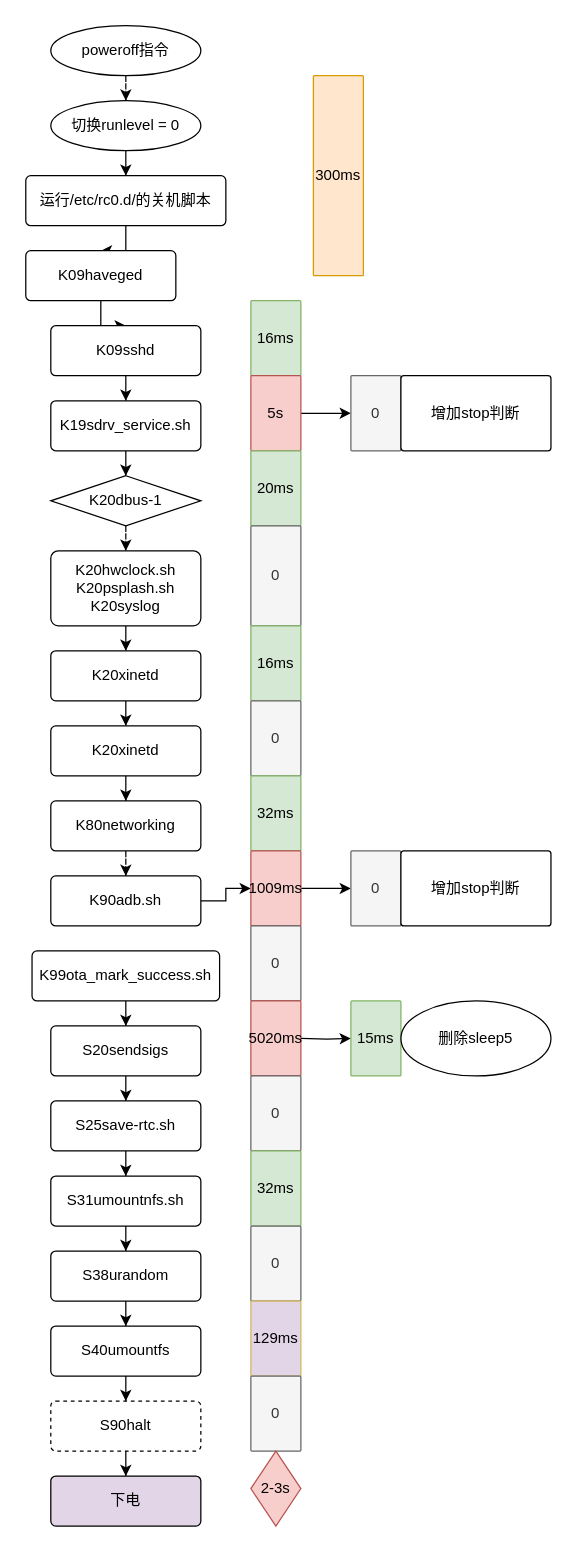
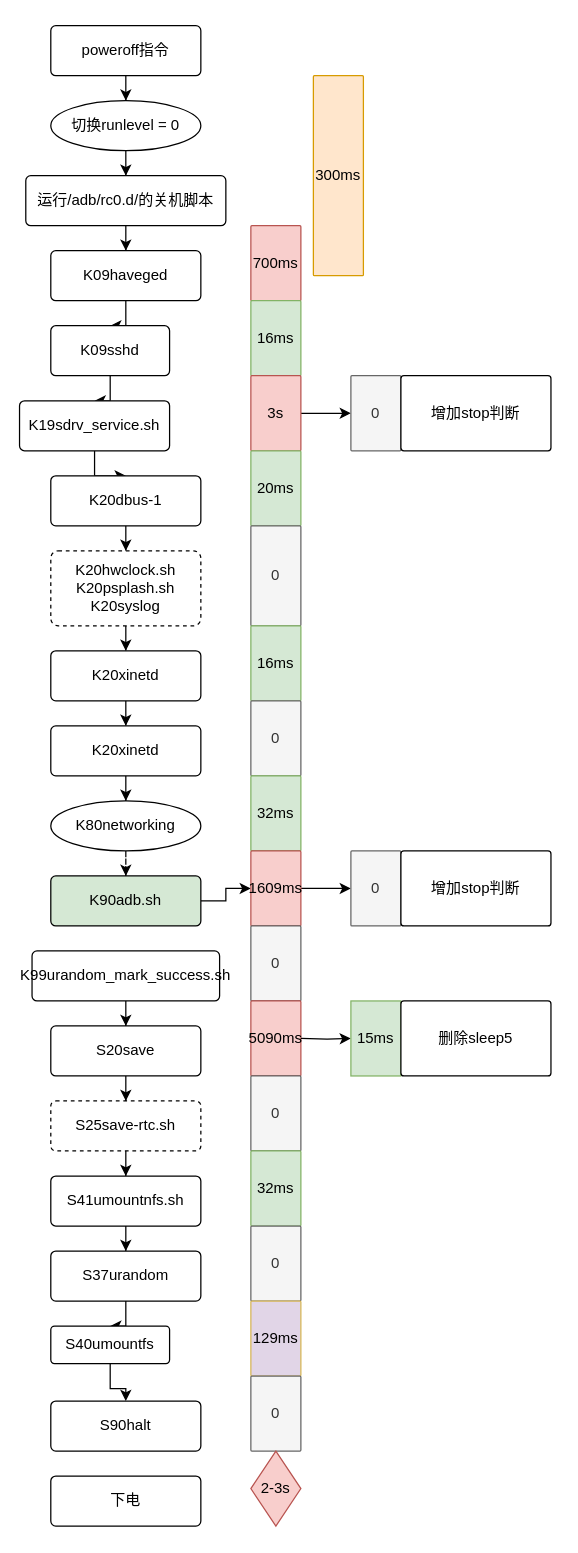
  <mxCell id="0" />
  <mxCell id="1" parent="0" />
  <mxCell id="2" style="edgeStyle=orthogonalEdgeStyle;rounded=0;orthogonalLoop=1;jettySize=auto;html=1;" parent="1" source="3" target="5" edge="1"><mxGeometry relative="1" as="geometry" /></mxCell>
  <mxCell id="3" value="切换runlevel = 0" style="ellipse;whiteSpace=wrap;html=1;arcSize=10;" parent="1" vertex="1"><mxGeometry x="40" y="80" width="120" height="40" as="geometry" /></mxCell>
  <mxCell id="4" style="edgeStyle=orthogonalEdgeStyle;rounded=0;orthogonalLoop=1;jettySize=auto;html=1;entryX=0.5;entryY=0;entryDx=0;entryDy=0;" parent="1" source="5" target="10" edge="1"><mxGeometry relative="1" as="geometry" /></mxCell>
- <mxCell id="5" value="运行/etc/rc0.d/的关机脚本" style="rounded=1;whiteSpace=wrap;html=1;arcSize=10;" parent="1" vertex="1"><mxGeometry x="20" y="140" width="160" height="40" as="geometry" /></mxCell>
+ <mxCell id="5" value="运行/adb/rc0.d/的关机脚本" style="rounded=1;whiteSpace=wrap;html=1;arcSize=10;" parent="1" vertex="1"><mxGeometry x="20" y="140" width="160" height="40" as="geometry" /></mxCell>
  <mxCell id="6" value="300ms" style="rounded=1;whiteSpace=wrap;html=1;arcSize=2;fillColor=#ffe6cc;strokeColor=#d79b00;" parent="1" vertex="1"><mxGeometry x="250" y="60" width="40" height="160" as="geometry" /></mxCell>
- <mxCell id="7" style="edgeStyle=orthogonalEdgeStyle;rounded=0;orthogonalLoop=1;jettySize=auto;html=1;dashed=1;" parent="1" source="8" target="3" edge="1"><mxGeometry relative="1" as="geometry" /></mxCell>
- <mxCell id="8" value="poweroff指令" style="ellipse;whiteSpace=wrap;html=1;arcSize=10;" parent="1" vertex="1"><mxGeometry x="40" y="20" width="120" height="40" as="geometry" /></mxCell>
+ <mxCell id="7" style="edgeStyle=orthogonalEdgeStyle;rounded=0;orthogonalLoop=1;jettySize=auto;html=1;" parent="1" source="8" target="3" edge="1"><mxGeometry relative="1" as="geometry" /></mxCell>
+ <mxCell id="8" value="poweroff指令" style="rounded=1;whiteSpace=wrap;html=1;arcSize=10;" parent="1" vertex="1"><mxGeometry x="40" y="20" width="120" height="40" as="geometry" /></mxCell>
  <mxCell id="9" style="edgeStyle=orthogonalEdgeStyle;rounded=0;orthogonalLoop=1;jettySize=auto;html=1;entryX=0.5;entryY=0;entryDx=0;entryDy=0;" parent="1" source="10" target="13" edge="1"><mxGeometry relative="1" as="geometry" /></mxCell>
- <mxCell id="10" value="K09haveged" style="rounded=1;whiteSpace=wrap;html=1;arcSize=10;" parent="1" vertex="1"><mxGeometry x="20" y="200" width="120" height="40" as="geometry" /></mxCell>
+ <mxCell id="10" value="K09haveged" style="rounded=1;whiteSpace=wrap;html=1;arcSize=10;" parent="1" vertex="1"><mxGeometry x="40" y="200" width="120" height="40" as="geometry" /></mxCell>
+ <mxCell id="11" value="700ms" style="rounded=1;whiteSpace=wrap;html=1;arcSize=2;fillColor=#f8cecc;strokeColor=#b85450;" parent="1" vertex="1"><mxGeometry x="200" y="180" width="40" height="60" as="geometry" /></mxCell>
  <mxCell id="12" style="edgeStyle=orthogonalEdgeStyle;rounded=0;orthogonalLoop=1;jettySize=auto;html=1;entryX=0.5;entryY=0;entryDx=0;entryDy=0;" parent="1" source="13" target="16" edge="1"><mxGeometry relative="1" as="geometry" /></mxCell>
- <mxCell id="13" value="K09sshd" style="rounded=1;whiteSpace=wrap;html=1;arcSize=10;" parent="1" vertex="1"><mxGeometry x="40" y="260" width="120" height="40" as="geometry" /></mxCell>
+ <mxCell id="13" value="K09sshd" style="rounded=1;whiteSpace=wrap;html=1;arcSize=10;" parent="1" vertex="1"><mxGeometry x="40" y="260" width="95" height="40" as="geometry" /></mxCell>
  <mxCell id="14" value="16ms" style="rounded=1;whiteSpace=wrap;html=1;arcSize=2;fillColor=#d5e8d4;strokeColor=#82b366;" parent="1" vertex="1"><mxGeometry x="200" y="240" width="40" height="60" as="geometry" /></mxCell>
  <mxCell id="15" style="edgeStyle=orthogonalEdgeStyle;rounded=0;orthogonalLoop=1;jettySize=auto;html=1;" parent="1" source="16" target="20" edge="1"><mxGeometry relative="1" as="geometry" /></mxCell>
- <mxCell id="16" value="K19sdrv_service.sh" style="rounded=1;whiteSpace=wrap;html=1;arcSize=10;" parent="1" vertex="1"><mxGeometry x="40" y="320" width="120" height="40" as="geometry" /></mxCell>
+ <mxCell id="16" value="K19sdrv_service.sh" style="rounded=1;whiteSpace=wrap;html=1;arcSize=10;" parent="1" vertex="1"><mxGeometry x="15" y="320" width="120" height="40" as="geometry" /></mxCell>
  <mxCell id="17" style="edgeStyle=orthogonalEdgeStyle;rounded=0;orthogonalLoop=1;jettySize=auto;html=1;entryX=0;entryY=0.5;entryDx=0;entryDy=0;" parent="1" source="18" target="58" edge="1"><mxGeometry relative="1" as="geometry" /></mxCell>
- <mxCell id="18" value="5s" style="rounded=1;whiteSpace=wrap;html=1;arcSize=2;fillColor=#f8cecc;strokeColor=#b85450;" parent="1" vertex="1"><mxGeometry x="200" y="300" width="40" height="60" as="geometry" /></mxCell>
- <mxCell id="19" style="edgeStyle=orthogonalEdgeStyle;rounded=0;orthogonalLoop=1;jettySize=auto;html=1;entryX=0.5;entryY=0;entryDx=0;entryDy=0;dashed=1;" parent="1" source="20" target="23" edge="1"><mxGeometry relative="1" as="geometry" /></mxCell>
- <mxCell id="20" value="K20dbus-1" style="rhombus;whiteSpace=wrap;html=1;arcSize=10;" parent="1" vertex="1"><mxGeometry x="40" y="380" width="120" height="40" as="geometry" /></mxCell>
+ <mxCell id="18" value="3s" style="rounded=1;whiteSpace=wrap;html=1;arcSize=2;fillColor=#f8cecc;strokeColor=#b85450;" parent="1" vertex="1"><mxGeometry x="200" y="300" width="40" height="60" as="geometry" /></mxCell>
+ <mxCell id="19" style="edgeStyle=orthogonalEdgeStyle;rounded=0;orthogonalLoop=1;jettySize=auto;html=1;entryX=0.5;entryY=0;entryDx=0;entryDy=0;" parent="1" source="20" target="23" edge="1"><mxGeometry relative="1" as="geometry" /></mxCell>
+ <mxCell id="20" value="K20dbus-1" style="rounded=1;whiteSpace=wrap;html=1;arcSize=10;" parent="1" vertex="1"><mxGeometry x="40" y="380" width="120" height="40" as="geometry" /></mxCell>
  <mxCell id="21" value="20ms" style="rounded=1;whiteSpace=wrap;html=1;arcSize=2;fillColor=#d5e8d4;strokeColor=#82b366;" parent="1" vertex="1"><mxGeometry x="200" y="360" width="40" height="60" as="geometry" /></mxCell>
  <mxCell id="22" style="edgeStyle=orthogonalEdgeStyle;rounded=0;orthogonalLoop=1;jettySize=auto;html=1;entryX=0.5;entryY=0;entryDx=0;entryDy=0;" parent="1" source="23" target="26" edge="1"><mxGeometry relative="1" as="geometry" /></mxCell>
- <mxCell id="23" value="K20hwclock.sh&lt;br&gt;K20psplash.sh&lt;br&gt;K20syslog" style="rounded=1;whiteSpace=wrap;html=1;arcSize=10;" parent="1" vertex="1"><mxGeometry x="40" y="440" width="120" height="60" as="geometry" /></mxCell>
+ <mxCell id="23" value="K20hwclock.sh&lt;br&gt;K20psplash.sh&lt;br&gt;K20syslog" style="rounded=1;whiteSpace=wrap;html=1;arcSize=10;dashed=1;" parent="1" vertex="1"><mxGeometry x="40" y="440" width="120" height="60" as="geometry" /></mxCell>
  <mxCell id="24" value="0" style="rounded=1;whiteSpace=wrap;html=1;arcSize=2;fillColor=#f5f5f5;strokeColor=#666666;fontColor=#333333;" parent="1" vertex="1"><mxGeometry x="200" y="420" width="40" height="80" as="geometry" /></mxCell>
  <mxCell id="25" style="edgeStyle=orthogonalEdgeStyle;rounded=0;orthogonalLoop=1;jettySize=auto;html=1;entryX=0.5;entryY=0;entryDx=0;entryDy=0;" parent="1" source="26" target="29" edge="1"><mxGeometry relative="1" as="geometry" /></mxCell>
  <mxCell id="26" value="K20xinetd" style="rounded=1;whiteSpace=wrap;html=1;arcSize=10;" parent="1" vertex="1"><mxGeometry x="40" y="520" width="120" height="40" as="geometry" /></mxCell>
  <mxCell id="27" value="16ms" style="rounded=1;whiteSpace=wrap;html=1;arcSize=2;fillColor=#d5e8d4;strokeColor=#82b366;" parent="1" vertex="1"><mxGeometry x="200" y="500" width="40" height="60" as="geometry" /></mxCell>
  <mxCell id="28" style="edgeStyle=orthogonalEdgeStyle;rounded=0;orthogonalLoop=1;jettySize=auto;html=1;entryX=0.5;entryY=0;entryDx=0;entryDy=0;" parent="1" source="29" target="32" edge="1"><mxGeometry relative="1" as="geometry" /></mxCell>
  <mxCell id="29" value="K20xinetd" style="rounded=1;whiteSpace=wrap;html=1;arcSize=10;" parent="1" vertex="1"><mxGeometry x="40" y="580" width="120" height="40" as="geometry" /></mxCell>
  <mxCell id="30" value="0" style="rounded=1;whiteSpace=wrap;html=1;arcSize=2;fillColor=#f5f5f5;strokeColor=#666666;fontColor=#333333;" parent="1" vertex="1"><mxGeometry x="200" y="560" width="40" height="60" as="geometry" /></mxCell>
  <mxCell id="31" style="edgeStyle=orthogonalEdgeStyle;rounded=0;orthogonalLoop=1;jettySize=auto;html=1;dashed=1;" parent="1" source="32" target="35" edge="1"><mxGeometry relative="1" as="geometry" /></mxCell>
- <mxCell id="32" value="K80networking" style="rounded=1;whiteSpace=wrap;html=1;arcSize=10;" parent="1" vertex="1"><mxGeometry x="40" y="640" width="120" height="40" as="geometry" /></mxCell>
+ <mxCell id="32" value="K80networking" style="ellipse;whiteSpace=wrap;html=1;arcSize=10;" parent="1" vertex="1"><mxGeometry x="40" y="640" width="120" height="40" as="geometry" /></mxCell>
  <mxCell id="33" value="32ms" style="rounded=1;whiteSpace=wrap;html=1;arcSize=2;fillColor=#d5e8d4;strokeColor=#82b366;" parent="1" vertex="1"><mxGeometry x="200" y="620" width="40" height="60" as="geometry" /></mxCell>
  <mxCell id="34" style="edgeStyle=orthogonalEdgeStyle;rounded=0;orthogonalLoop=1;jettySize=auto;html=1;" parent="1" source="35" target="37" edge="1"><mxGeometry relative="1" as="geometry" /></mxCell>
- <mxCell id="35" value="K90adb.sh" style="rounded=1;whiteSpace=wrap;html=1;arcSize=10;" parent="1" vertex="1"><mxGeometry x="40" y="700" width="120" height="40" as="geometry" /></mxCell>
+ <mxCell id="35" value="K90adb.sh" style="rounded=1;whiteSpace=wrap;html=1;arcSize=10;fillColor=#d5e8d4;" parent="1" vertex="1"><mxGeometry x="40" y="700" width="120" height="40" as="geometry" /></mxCell>
  <mxCell id="36" style="edgeStyle=orthogonalEdgeStyle;rounded=0;orthogonalLoop=1;jettySize=auto;html=1;entryX=0;entryY=0.5;entryDx=0;entryDy=0;" parent="1" source="37" target="60" edge="1"><mxGeometry relative="1" as="geometry" /></mxCell>
- <mxCell id="37" value="1009ms" style="rounded=1;whiteSpace=wrap;html=1;arcSize=2;fillColor=#f8cecc;strokeColor=#b85450;" parent="1" vertex="1"><mxGeometry x="200" y="680" width="40" height="60" as="geometry" /></mxCell>
+ <mxCell id="37" value="1609ms" style="rounded=1;whiteSpace=wrap;html=1;arcSize=2;fillColor=#f8cecc;strokeColor=#b85450;" parent="1" vertex="1"><mxGeometry x="200" y="680" width="40" height="60" as="geometry" /></mxCell>
  <mxCell id="38" style="edgeStyle=orthogonalEdgeStyle;rounded=0;orthogonalLoop=1;jettySize=auto;html=1;entryX=0.5;entryY=0;entryDx=0;entryDy=0;" parent="1" source="39" target="42" edge="1"><mxGeometry relative="1" as="geometry" /></mxCell>
- <mxCell id="39" value="K99ota_mark_success.sh" style="rounded=1;whiteSpace=wrap;html=1;arcSize=10;" parent="1" vertex="1"><mxGeometry x="25" y="760" width="150" height="40" as="geometry" /></mxCell>
+ <mxCell id="39" value="K99urandom_mark_success.sh" style="rounded=1;whiteSpace=wrap;html=1;arcSize=10;" parent="1" vertex="1"><mxGeometry x="25" y="760" width="150" height="40" as="geometry" /></mxCell>
  <mxCell id="40" value="0" style="rounded=1;whiteSpace=wrap;html=1;arcSize=2;fillColor=#f5f5f5;strokeColor=#666666;fontColor=#333333;" parent="1" vertex="1"><mxGeometry x="200" y="740" width="40" height="60" as="geometry" /></mxCell>
  <mxCell id="41" style="edgeStyle=orthogonalEdgeStyle;rounded=0;orthogonalLoop=1;jettySize=auto;html=1;entryX=0.5;entryY=0;entryDx=0;entryDy=0;" parent="1" source="42" target="45" edge="1"><mxGeometry relative="1" as="geometry" /></mxCell>
- <mxCell id="42" value="S20sendsigs" style="rounded=1;whiteSpace=wrap;html=1;arcSize=10;" parent="1" vertex="1"><mxGeometry x="40" y="820" width="120" height="40" as="geometry" /></mxCell>
- <mxCell id="43" value="5020ms" style="rounded=1;whiteSpace=wrap;html=1;arcSize=2;fillColor=#f8cecc;strokeColor=#b85450;" parent="1" vertex="1"><mxGeometry x="200" y="800" width="40" height="60" as="geometry" /></mxCell>
+ <mxCell id="42" value="S20save" style="rounded=1;whiteSpace=wrap;html=1;arcSize=10;" parent="1" vertex="1"><mxGeometry x="40" y="820" width="120" height="40" as="geometry" /></mxCell>
+ <mxCell id="43" value="5090ms" style="rounded=1;whiteSpace=wrap;html=1;arcSize=2;fillColor=#f8cecc;strokeColor=#b85450;" parent="1" vertex="1"><mxGeometry x="200" y="800" width="40" height="60" as="geometry" /></mxCell>
  <mxCell id="44" style="edgeStyle=orthogonalEdgeStyle;rounded=0;orthogonalLoop=1;jettySize=auto;html=1;" parent="1" source="45" target="48" edge="1"><mxGeometry relative="1" as="geometry" /></mxCell>
- <mxCell id="45" value="S25save-rtc.sh" style="rounded=1;whiteSpace=wrap;html=1;arcSize=10;" parent="1" vertex="1"><mxGeometry x="40" y="880" width="120" height="40" as="geometry" /></mxCell>
+ <mxCell id="45" value="S25save-rtc.sh" style="rounded=1;whiteSpace=wrap;html=1;arcSize=10;dashed=1;" parent="1" vertex="1"><mxGeometry x="40" y="880" width="120" height="40" as="geometry" /></mxCell>
  <mxCell id="46" value="0" style="rounded=1;whiteSpace=wrap;html=1;arcSize=2;fillColor=#f5f5f5;strokeColor=#666666;fontColor=#333333;" parent="1" vertex="1"><mxGeometry x="200" y="860" width="40" height="60" as="geometry" /></mxCell>
  <mxCell id="47" style="edgeStyle=orthogonalEdgeStyle;rounded=0;orthogonalLoop=1;jettySize=auto;html=1;entryX=0.5;entryY=0;entryDx=0;entryDy=0;" parent="1" source="48" target="51" edge="1"><mxGeometry relative="1" as="geometry" /></mxCell>
- <mxCell id="48" value="S31umountnfs.sh" style="rounded=1;whiteSpace=wrap;html=1;arcSize=10;" parent="1" vertex="1"><mxGeometry x="40" y="940" width="120" height="40" as="geometry" /></mxCell>
+ <mxCell id="48" value="S41umountnfs.sh" style="rounded=1;whiteSpace=wrap;html=1;arcSize=10;" parent="1" vertex="1"><mxGeometry x="40" y="940" width="120" height="40" as="geometry" /></mxCell>
  <mxCell id="49" value="32ms" style="rounded=1;whiteSpace=wrap;html=1;arcSize=2;fillColor=#d5e8d4;strokeColor=#82b366;" parent="1" vertex="1"><mxGeometry x="200" y="920" width="40" height="60" as="geometry" /></mxCell>
  <mxCell id="50" style="edgeStyle=orthogonalEdgeStyle;rounded=0;orthogonalLoop=1;jettySize=auto;html=1;entryX=0.5;entryY=0;entryDx=0;entryDy=0;" parent="1" source="51" target="54" edge="1"><mxGeometry relative="1" as="geometry" /></mxCell>
- <mxCell id="51" value="S38urandom" style="rounded=1;whiteSpace=wrap;html=1;arcSize=10;" parent="1" vertex="1"><mxGeometry x="40" y="1000" width="120" height="40" as="geometry" /></mxCell>
+ <mxCell id="51" value="S37urandom" style="rounded=1;whiteSpace=wrap;html=1;arcSize=10;" parent="1" vertex="1"><mxGeometry x="40" y="1000" width="120" height="40" as="geometry" /></mxCell>
  <mxCell id="52" value="0" style="rounded=1;whiteSpace=wrap;html=1;arcSize=2;fillColor=#f5f5f5;strokeColor=#666666;fontColor=#333333;" parent="1" vertex="1"><mxGeometry x="200" y="980" width="40" height="60" as="geometry" /></mxCell>
  <mxCell id="53" style="edgeStyle=orthogonalEdgeStyle;rounded=0;orthogonalLoop=1;jettySize=auto;html=1;entryX=0.5;entryY=0;entryDx=0;entryDy=0;" parent="1" source="54" target="57" edge="1"><mxGeometry relative="1" as="geometry" /></mxCell>
- <mxCell id="54" value="S40umountfs" style="rounded=1;whiteSpace=wrap;html=1;arcSize=10;" parent="1" vertex="1"><mxGeometry x="40" y="1060" width="120" height="40" as="geometry" /></mxCell>
+ <mxCell id="54" value="S40umountfs" style="rounded=1;whiteSpace=wrap;html=1;arcSize=10;" parent="1" vertex="1"><mxGeometry x="40" y="1060" width="95" height="30" as="geometry" /></mxCell>
  <mxCell id="55" value="129ms" style="rounded=1;whiteSpace=wrap;html=1;arcSize=2;fillColor=#e1d5e7;strokeColor=#d6b656;" parent="1" vertex="1"><mxGeometry x="200" y="1040" width="40" height="60" as="geometry" /></mxCell>
- <mxCell id="56" style="edgeStyle=orthogonalEdgeStyle;rounded=0;orthogonalLoop=1;jettySize=auto;html=1;entryX=0.5;entryY=0;entryDx=0;entryDy=0;" parent="1" source="57" target="62" edge="1"><mxGeometry relative="1" as="geometry" /></mxCell>
- <mxCell id="57" value="S90halt" style="rounded=1;whiteSpace=wrap;html=1;arcSize=10;dashed=1;" parent="1" vertex="1"><mxGeometry x="40" y="1120" width="120" height="40" as="geometry" /></mxCell>
+ <mxCell id="57" value="S90halt" style="rounded=1;whiteSpace=wrap;html=1;arcSize=10;" parent="1" vertex="1"><mxGeometry x="40" y="1120" width="120" height="40" as="geometry" /></mxCell>
  <mxCell id="58" value="0" style="rounded=1;whiteSpace=wrap;html=1;arcSize=2;fillColor=#f5f5f5;strokeColor=#666666;fontColor=#333333;" parent="1" vertex="1"><mxGeometry x="280" y="300" width="40" height="60" as="geometry" /></mxCell>
  <mxCell id="59" value="增加stop判断" style="rounded=1;whiteSpace=wrap;html=1;arcSize=4;" parent="1" vertex="1"><mxGeometry x="320" y="300" width="120" height="60" as="geometry" /></mxCell>
  <mxCell id="60" value="0" style="rounded=1;whiteSpace=wrap;html=1;arcSize=2;fillColor=#f5f5f5;strokeColor=#666666;fontColor=#333333;" parent="1" vertex="1"><mxGeometry x="280" y="680" width="40" height="60" as="geometry" /></mxCell>
  <mxCell id="61" value="增加stop判断" style="rounded=1;whiteSpace=wrap;html=1;arcSize=4;" parent="1" vertex="1"><mxGeometry x="320" y="680" width="120" height="60" as="geometry" /></mxCell>
- <mxCell id="62" value="下电" style="rounded=1;whiteSpace=wrap;html=1;arcSize=10;fillColor=#e1d5e7;" parent="1" vertex="1"><mxGeometry x="40" y="1180" width="120" height="40" as="geometry" /></mxCell>
+ <mxCell id="62" value="下电" style="rounded=1;whiteSpace=wrap;html=1;arcSize=10;" parent="1" vertex="1"><mxGeometry x="40" y="1180" width="120" height="40" as="geometry" /></mxCell>
  <mxCell id="63" value="0" style="rounded=1;whiteSpace=wrap;html=1;arcSize=2;fillColor=#f5f5f5;strokeColor=#666666;fontColor=#333333;" parent="1" vertex="1"><mxGeometry x="200" y="1100" width="40" height="60" as="geometry" /></mxCell>
  <mxCell id="64" value="2-3s" style="rhombus;whiteSpace=wrap;html=1;arcSize=2;fillColor=#f8cecc;strokeColor=#b85450;" parent="1" vertex="1"><mxGeometry x="200" y="1160" width="40" height="60" as="geometry" /></mxCell>
  <mxCell id="65" style="edgeStyle=orthogonalEdgeStyle;rounded=0;orthogonalLoop=1;jettySize=auto;html=1;entryX=0;entryY=0.5;entryDx=0;entryDy=0;" edge="1" target="66" parent="1"><mxGeometry relative="1" as="geometry"><mxPoint x="240" y="830" as="sourcePoint" /></mxGeometry></mxCell>
- <mxCell id="66" value="15ms" style="rounded=1;whiteSpace=wrap;html=1;arcSize=2;fillColor=#d5e8d4;strokeColor=#82b366;" vertex="1" parent="1"><mxGeometry x="280" y="800" width="40" height="60" as="geometry" /></mxCell>
- <mxCell id="67" value="删除sleep5" style="ellipse;whiteSpace=wrap;html=1;arcSize=4;" vertex="1" parent="1"><mxGeometry x="320" y="800" width="120" height="60" as="geometry" /></mxCell>
+ <mxCell id="66" value="15ms" style="whiteSpace=wrap;html=1;arcSize=2;fillColor=#d5e8d4;strokeColor=#82b366;rounded=0;" vertex="1" parent="1"><mxGeometry x="280" y="800" width="40" height="60" as="geometry" /></mxCell>
+ <mxCell id="67" value="删除sleep5" style="rounded=1;whiteSpace=wrap;html=1;arcSize=4;" vertex="1" parent="1"><mxGeometry x="320" y="800" width="120" height="60" as="geometry" /></mxCell>
